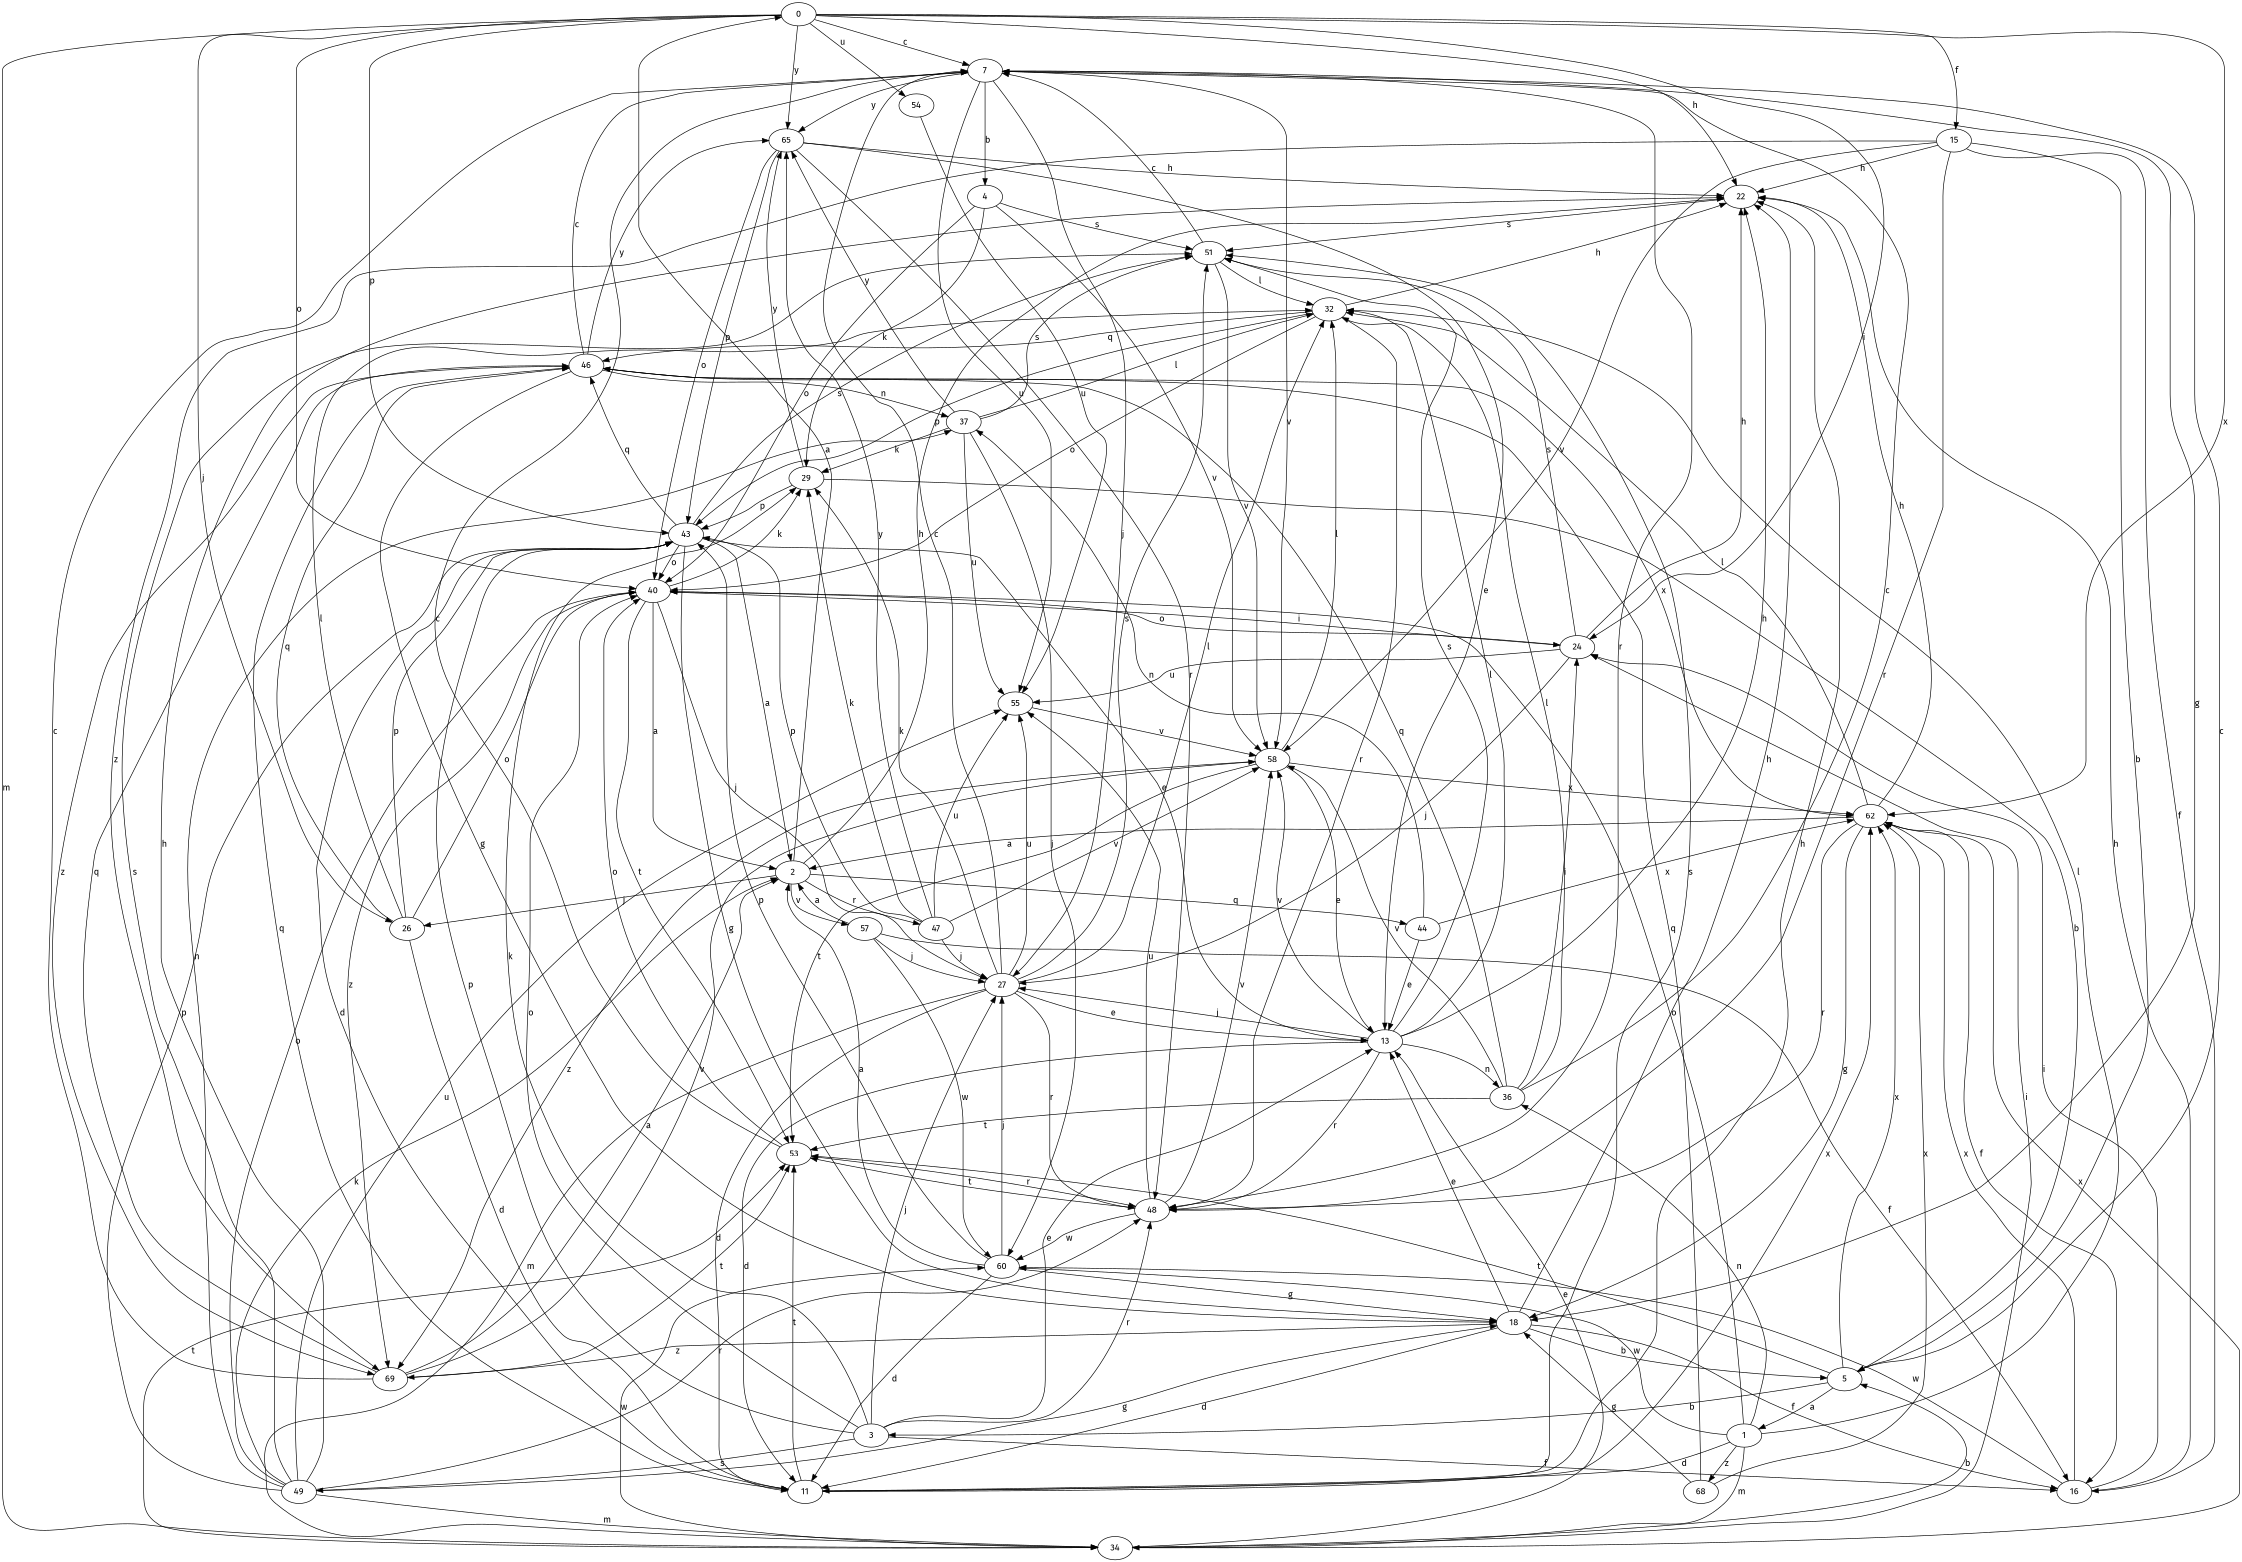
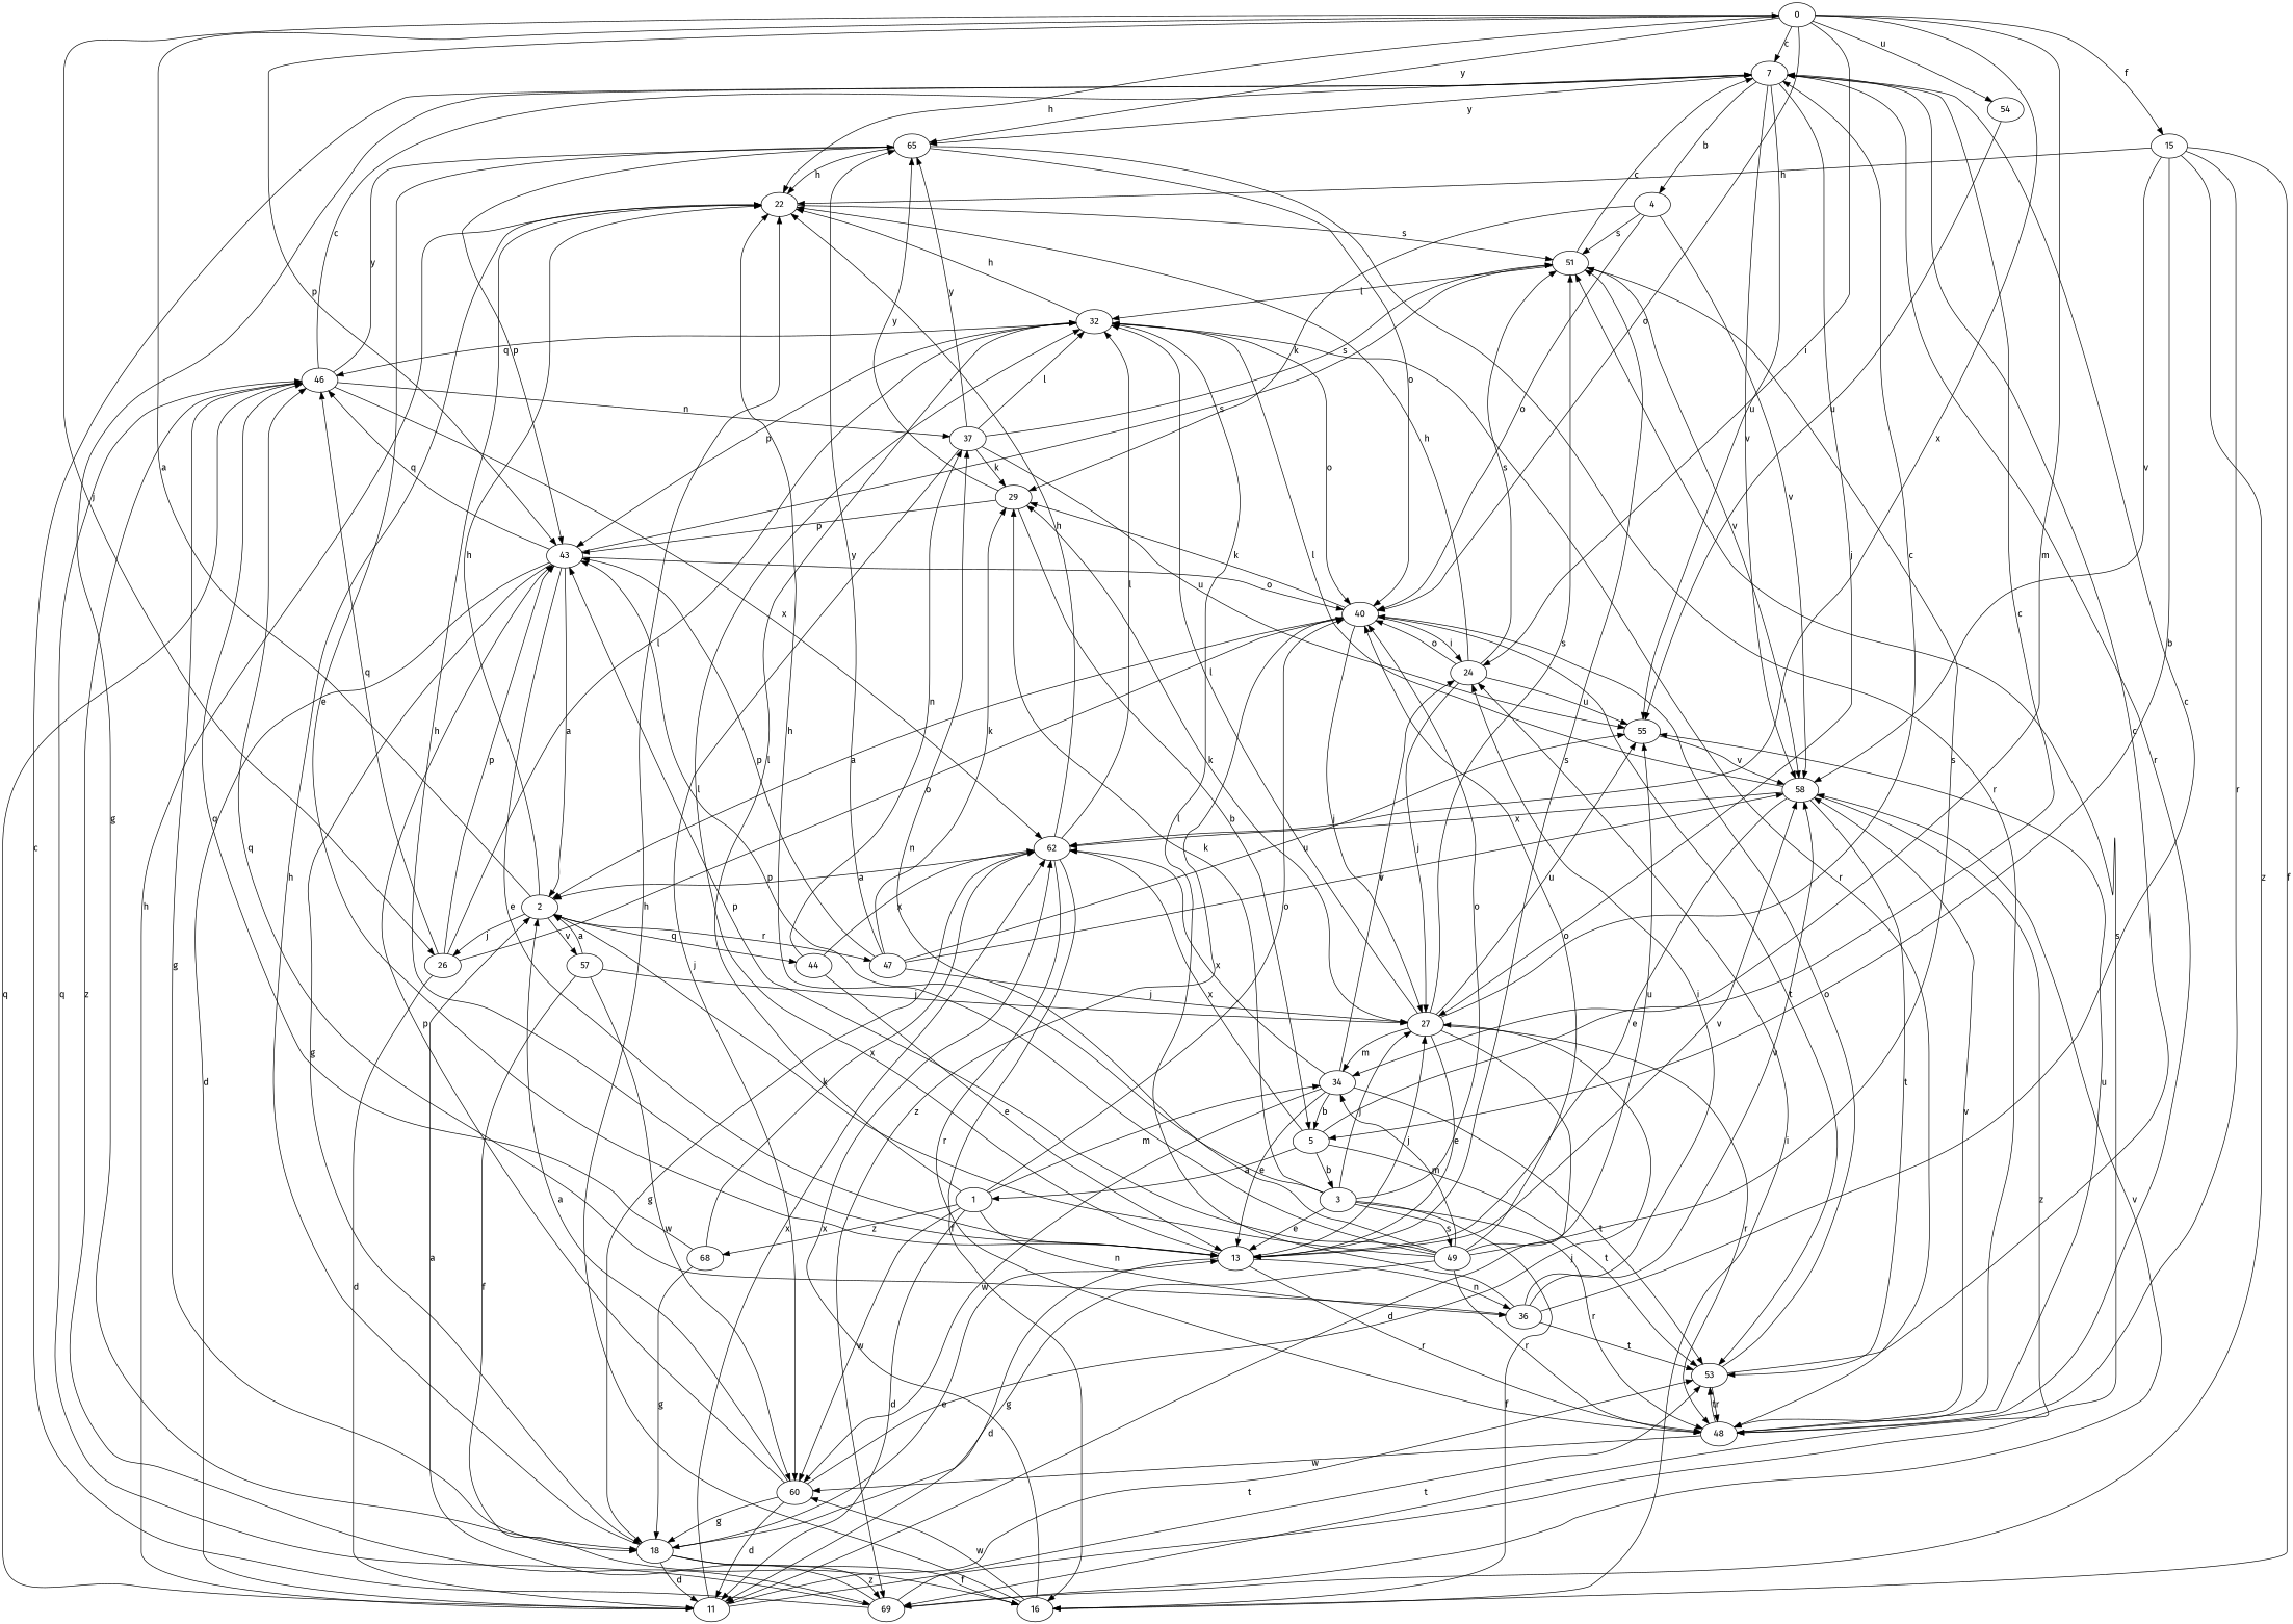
  strict digraph {
    fontname="Fira Sans"
    node [fontname="Fira Sans"]
    edge [fontname="Fira Sans"]
    0
    7
    15
    22
    24
    26
    34
    40
    43
    54
    62
    65
    27
    48
    4
    58
    18
    55
    16
    5
    69
    51
    11
    32
    46
    60
    13
    53
    2
    29
    1
    36
    68
    44
    47
    57
    37
    3
    49
    0 -> 7 [label=c]
    0 -> 15 [label=f]
    0 -> 22 [label=h]
    0 -> 24 [label=i]
    0 -> 26 [label=j]
    0 -> 34 [label=m]
    0 -> 40 [label=o]
    0 -> 43 [label=p]
    0 -> 54 [label=u]
    0 -> 62 [label=x]
    0 -> 65 [label=y]
    7 -> 65 [label=y]
    7 -> 27 [label=j]
    7 -> 48 [label=r]
    7 -> 4 [label=b]
    7 -> 58 [label=v]
    7 -> 18 [label=g]
    7 -> 55 [label=u]
    15 -> 22 [label=h]
    15 -> 48 [label=r]
    15 -> 58 [label=v]
    15 -> 16 [label=f]
    15 -> 5 [label=b]
    15 -> 69 [label=z]
    22 -> 51 [label=s]
    24 -> 22 [label=h]
    24 -> 40 [label=o]
    24 -> 27 [label=j]
    24 -> 55 [label=u]
    24 -> 51 [label=s]
    26 -> 40 [label=o]
    26 -> 43 [label=p]
    26 -> 11 [label=d]
    26 -> 32 [label=l]
    26 -> 46 [label=q]
    34 -> 24 [label=i]
    34 -> 62 [label=x]
    34 -> 5 [label=b]
    34 -> 60 [label=w]
    34 -> 13 [label=e]
    34 -> 53 [label=t]
    40 -> 24 [label=i]
    40 -> 27 [label=j]
    40 -> 69 [label=z]
    40 -> 53 [label=t]
    40 -> 2 [label=a]
    40 -> 29 [label=k]
    43 -> 40 [label=o]
    43 -> 18 [label=g]
    43 -> 51 [label=s]
    43 -> 11 [label=d]
    43 -> 46 [label=q]
    43 -> 13 [label=e]
    43 -> 2 [label=a]
    54 -> 55 [label=u]
    62 -> 22 [label=h]
    62 -> 48 [label=r]
    62 -> 18 [label=g]
    62 -> 16 [label=f]
    62 -> 32 [label=l]
    62 -> 2 [label=a]
    65 -> 22 [label=h]
    65 -> 40 [label=o]
    65 -> 43 [label=p]
    65 -> 48 [label=r]
    65 -> 13 [label=e]
    27 -> 7 [label=c]
    27 -> 34 [label=m]
    27 -> 48 [label=r]
    27 -> 55 [label=u]
    27 -> 51 [label=s]
    27 -> 11 [label=d]
    27 -> 32 [label=l]
    27 -> 13 [label=e]
    27 -> 29 [label=k]
    48 -> 58 [label=v]
    48 -> 55 [label=u]
    48 -> 60 [label=w]
    48 -> 53 [label=t]
    4 -> 40 [label=o]
    4 -> 58 [label=v]
    4 -> 51 [label=s]
    4 -> 29 [label=k]
    58 -> 62 [label=x]
    58 -> 69 [label=z]
    58 -> 32 [label=l]
    58 -> 13 [label=e]
    58 -> 53 [label=t]
    18 -> 22 [label=h]
    18 -> 16 [label=f]
-   18 -> 5 [label=b]
    18 -> 69 [label=z]
    18 -> 11 [label=d]
    18 -> 13 [label=e]
    55 -> 58 [label=v]
    16 -> 22 [label=h]
    16 -> 24 [label=i]
    16 -> 62 [label=x]
    16 -> 60 [label=w]
    5 -> 7 [label=c]
    5 -> 62 [label=x]
    5 -> 53 [label=t]
    5 -> 1 [label=a]
    5 -> 3 [label=b]
    69 -> 7 [label=c]
    69 -> 58 [label=v]
    69 -> 46 [label=q]
    69 -> 53 [label=t]
    69 -> 2 [label=a]
    51 -> 7 [label=c]
    51 -> 58 [label=v]
    51 -> 32 [label=l]
    11 -> 22 [label=h]
    11 -> 62 [label=x]
    11 -> 51 [label=s]
    11 -> 46 [label=q]
    11 -> 53 [label=t]
    32 -> 22 [label=h]
    32 -> 40 [label=o]
    32 -> 43 [label=p]
    32 -> 48 [label=r]
    32 -> 46 [label=q]
    46 -> 7 [label=c]
    46 -> 62 [label=x]
    46 -> 65 [label=y]
    46 -> 18 [label=g]
    46 -> 69 [label=z]
    46 -> 37 [label=n]
    60 -> 43 [label=p]
    60 -> 27 [label=j]
    60 -> 18 [label=g]
    60 -> 11 [label=d]
    60 -> 2 [label=a]
    13 -> 22 [label=h]
    13 -> 27 [label=j]
    13 -> 48 [label=r]
    13 -> 58 [label=v]
    13 -> 51 [label=s]
    13 -> 11 [label=d]
    13 -> 32 [label=l]
    13 -> 36 [label=n]
    53 -> 7 [label=c]
    53 -> 40 [label=o]
    53 -> 48 [label=r]
    2 -> 0 [label=a]
    2 -> 22 [label=h]
    2 -> 26 [label=j]
    2 -> 44 [label=q]
    2 -> 47 [label=r]
    2 -> 57 [label=v]
    29 -> 43 [label=p]
    29 -> 65 [label=y]
    29 -> 5 [label=b]
    1 -> 34 [label=m]
    1 -> 40 [label=o]
    1 -> 11 [label=d]
    1 -> 32 [label=l]
    1 -> 60 [label=w]
    1 -> 36 [label=n]
    1 -> 68 [label=z]
    36 -> 7 [label=c]
    36 -> 24 [label=i]
    36 -> 58 [label=v]
    36 -> 32 [label=l]
    36 -> 46 [label=q]
    36 -> 53 [label=t]
    68 -> 62 [label=x]
    68 -> 18 [label=g]
    68 -> 46 [label=q]
    44 -> 62 [label=x]
    44 -> 13 [label=e]
    44 -> 37 [label=n]
    47 -> 43 [label=p]
    47 -> 65 [label=y]
    47 -> 27 [label=j]
    47 -> 58 [label=v]
    47 -> 55 [label=u]
    47 -> 29 [label=k]
    57 -> 27 [label=j]
    57 -> 16 [label=f]
    57 -> 60 [label=w]
    57 -> 2 [label=a]
    37 -> 65 [label=y]
    37 -> 55 [label=u]
    37 -> 51 [label=s]
    37 -> 32 [label=l]
    37 -> 60 [label=j]
    37 -> 29 [label=k]
    3 -> 40 [label=o]
    3 -> 43 [label=p]
    3 -> 27 [label=j]
    3 -> 48 [label=r]
    3 -> 16 [label=f]
    3 -> 13 [label=e]
    3 -> 29 [label=k]
    3 -> 49 [label=s]
    49 -> 22 [label=h]
    49 -> 34 [label=m]
    49 -> 40 [label=o]
    49 -> 43 [label=p]
    49 -> 48 [label=r]
    49 -> 18 [label=g]
    49 -> 55 [label=u]
    49 -> 51 [label=s]
    49 -> 2 [label=k]
    49 -> 37 [label=n]
  }
